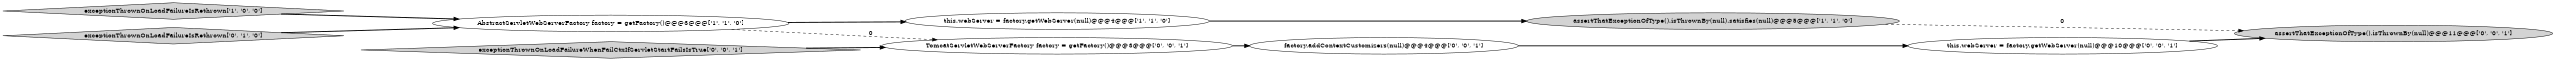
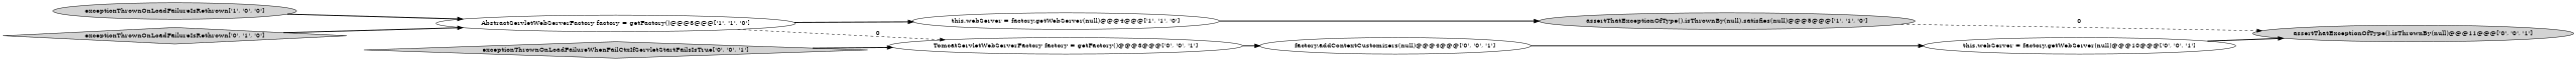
  digraph {
    rankdir=LR
    node [fillcolor=white shape=ellipse style=filled]
    edge [style=bold]
    n1 [label="TomcatServletWebServerFactory factory = getFactory()@@@3@@@['0', '0', '1']"]
    n2 [label="factory.addContextCustomizers(null)@@@4@@@['0', '0', '1']"]
-   n3 [fillcolor=lightgray label="exceptionThrownOnLoadFailureIsRethrown['1', '0', '0']" shape=diamond]
+   n3 [fillcolor=lightgray label="exceptionThrownOnLoadFailureIsRethrown['1', '0', '0']"]
    n4 [label="AbstractServletWebServerFactory factory = getFactory()@@@3@@@['1', '1', '0']"]
    n5 [label="this.webServer = factory.getWebServer(null)@@@10@@@['0', '0', '1']"]
    n6 [fillcolor=lightgray label="assertThatExceptionOfType().isThrownBy(null)@@@11@@@['0', '0', '1']"]
    n7 [label="this.webServer = factory.getWebServer(null)@@@4@@@['1', '1', '0']"]
    n8 [fillcolor=lightgray label="assertThatExceptionOfType().isThrownBy(null).satisfies(null)@@@5@@@['1', '1', '0']"]
    n9 [fillcolor=lightgray label="exceptionThrownOnLoadFailureWhenFailCtxIfServletStartFailsIsTrue['0', '0', '1']" shape=diamond]
    n10 [fillcolor=lightgray label="exceptionThrownOnLoadFailureIsRethrown['0', '1', '0']" shape=diamond]
    n1 -> n2
    n2 -> n5
    n3 -> n4
    n4 -> n1 [label=0 style=dashed]
    n4 -> n7
    n5 -> n6
    n7 -> n8
    n8 -> n6 [label=0 style=dashed]
    n9 -> n1
    n10 -> n4
  }
